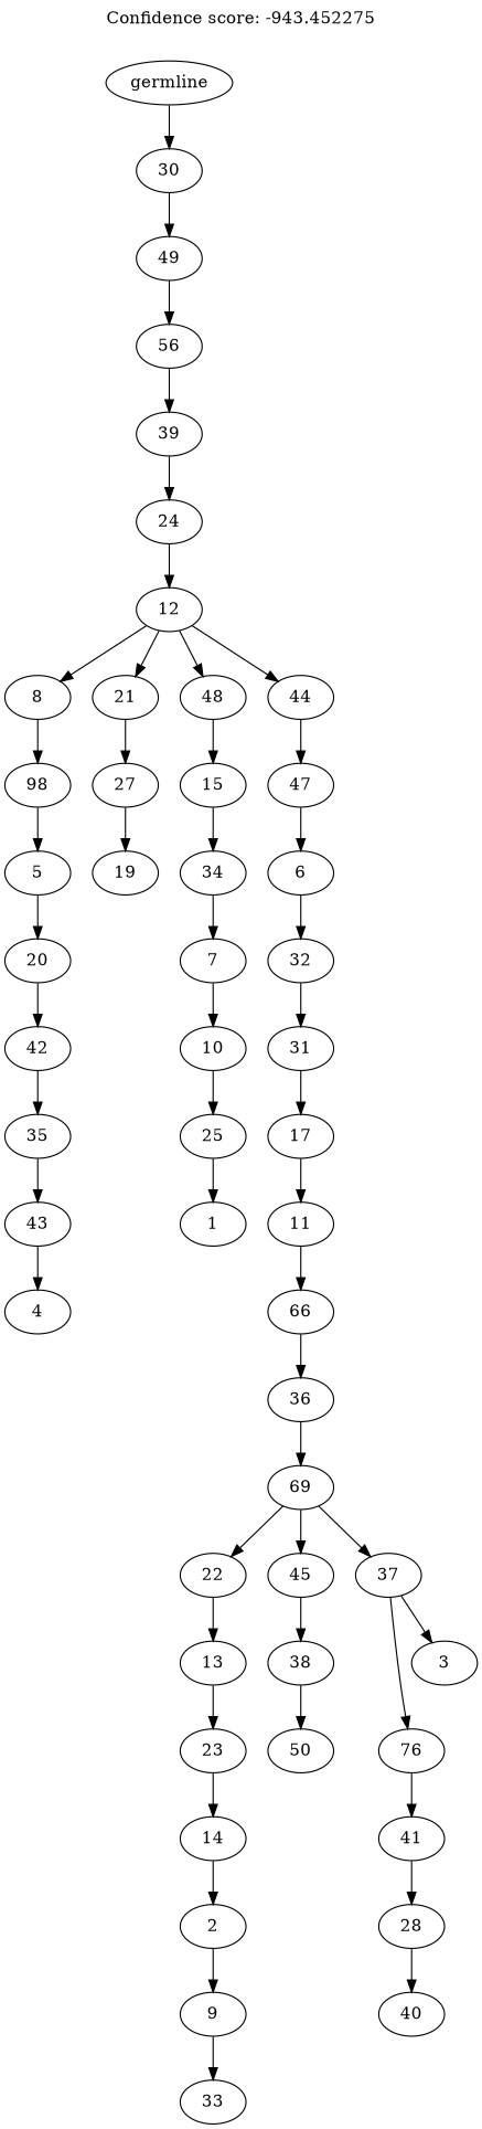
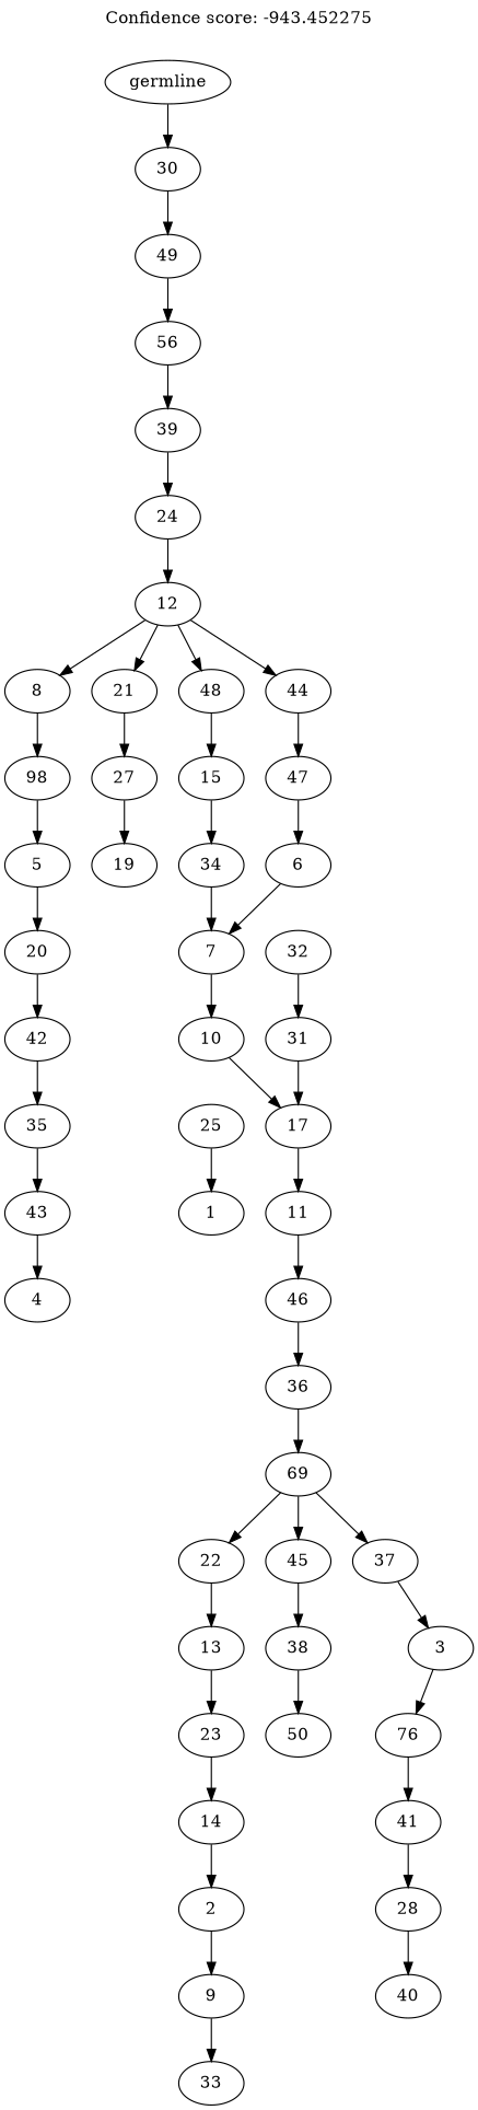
  digraph {
    label="Confidence score: -943.452275"
    labelloc=t
    n1 [label=4]
    n2 [label=1]
    n3 [label=43]
    n4 [label=35]
    n5 [label=42]
    n6 [label=20]
    n7 [label=5]
    n8 [label=98]
    n9 [label=8]
    n10 [label=27]
    n11 [label=19]
    n12 [label=21]
    n13 [label=10]
    n14 [label=25]
    n15 [label=7]
    n16 [label=34]
    n17 [label=15]
    n18 [label=48]
    n19 [label=9]
    n20 [label=33]
    n21 [label=2]
    n22 [label=14]
    n23 [label=23]
    n24 [label=13]
    n25 [label=22]
    n26 [label=38]
    n27 [label=50]
    n28 [label=45]
    n29 [label=28]
    n30 [label=40]
    n31 [label=41]
    n32 [label=76]
    n33 [label=3]
    n34 [label=37]
    n35 [label=69]
    n36 [label=36]
-   n37 [label=66]
+   n37 [label=46]
    n38 [label=11]
    n39 [label=17]
    n40 [label=31]
    n41 [label=32]
    n42 [label=6]
    n43 [label=47]
    n44 [label=44]
    n45 [label=12]
    n46 [label=24]
    n47 [label=39]
    n48 [label=56]
    n49 [label=49]
    n50 [label=30]
    n51 [label=germline]
    n3 -> n1
    n4 -> n3
    n5 -> n4
    n6 -> n5
    n7 -> n6
    n8 -> n7
    n9 -> n8
    n10 -> n11
    n12 -> n10
-   n13 -> n14
+   n13 -> n39
    n14 -> n2
    n15 -> n13
    n16 -> n15
    n17 -> n16
    n18 -> n17
    n19 -> n20
    n21 -> n19
    n22 -> n21
    n23 -> n22
    n24 -> n23
    n25 -> n24
    n26 -> n27
    n28 -> n26
    n29 -> n30
    n31 -> n29
    n32 -> n31
-   n34 -> n32
+   n33 -> n32
    n34 -> n33
    n35 -> n25
    n35 -> n28
    n35 -> n34
    n36 -> n35
    n37 -> n36
    n38 -> n37
    n39 -> n38
    n40 -> n39
    n41 -> n40
-   n42 -> n41
+   n42 -> n15
    n43 -> n42
    n44 -> n43
    n45 -> n9
    n45 -> n12
    n45 -> n18
    n45 -> n44
    n46 -> n45
    n47 -> n46
    n48 -> n47
    n49 -> n48
    n50 -> n49
    n51 -> n50
  }
